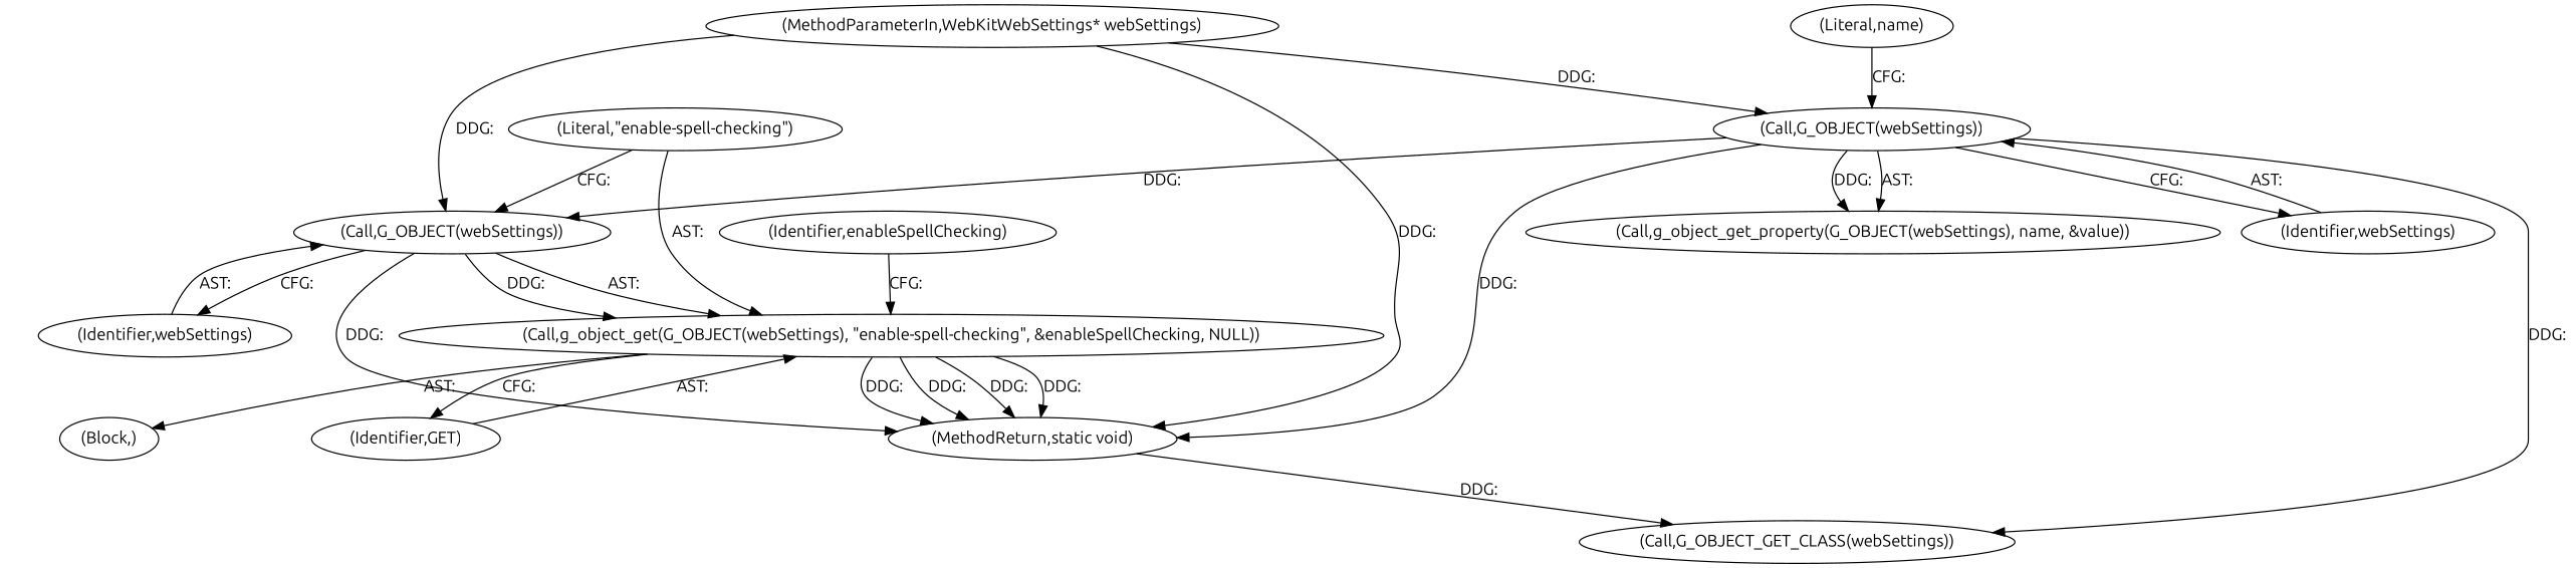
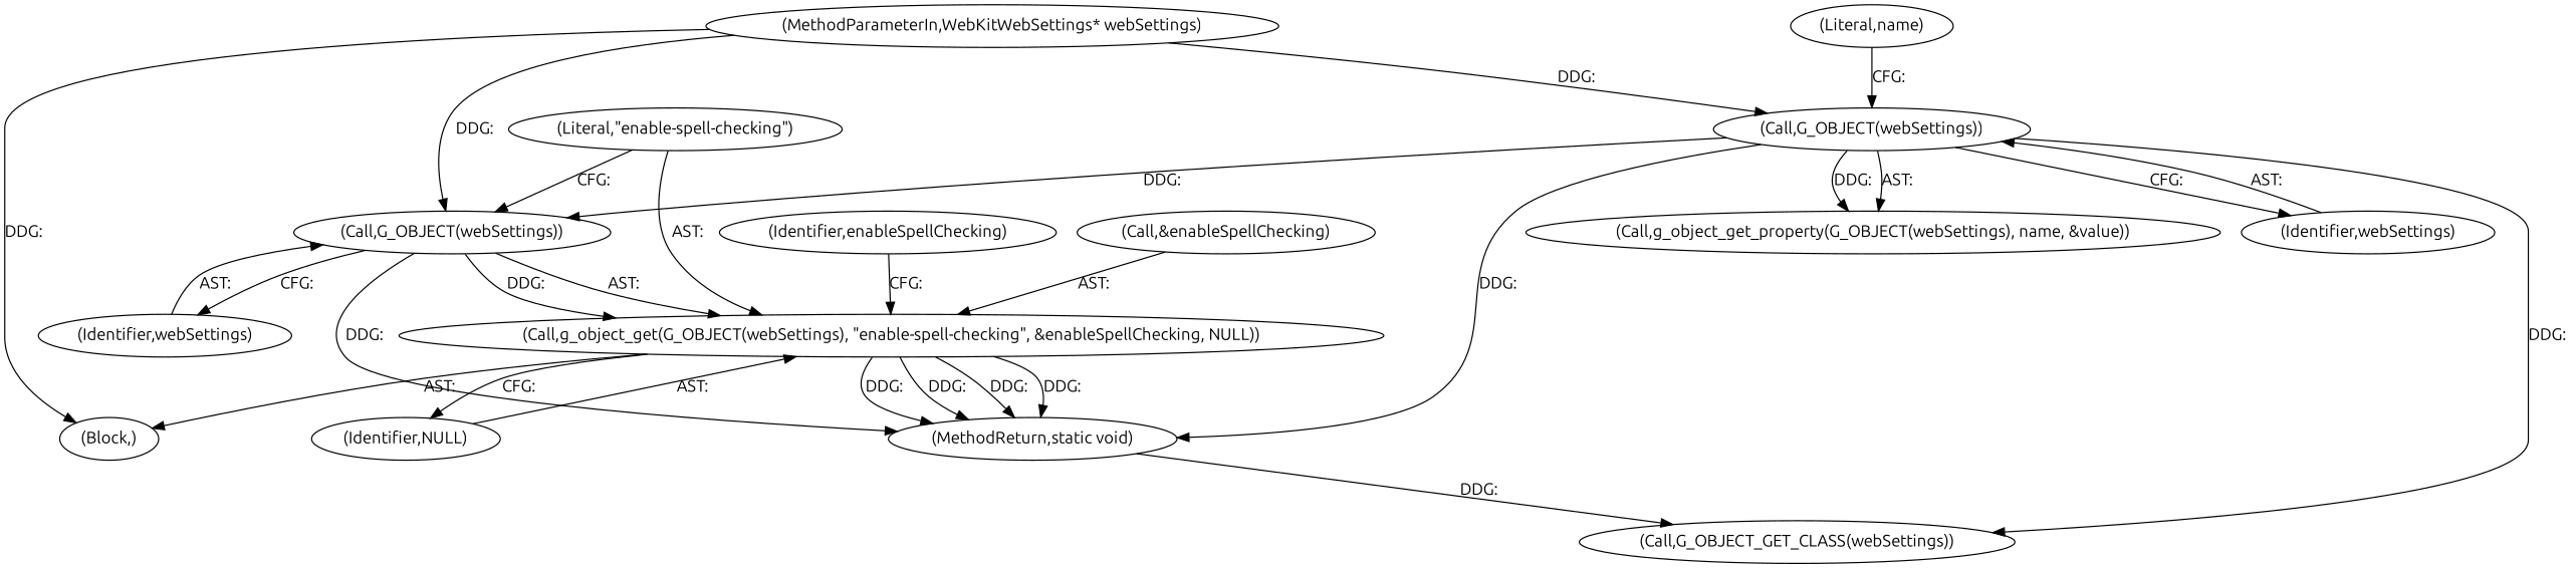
  digraph {
    fontname=Ubuntu
    node [fontname=Ubuntu]
    edge [fontname=Ubuntu]
    n1 [label="(Call,G_OBJECT(webSettings))"]
    n2 [label="(Call,g_object_get(G_OBJECT(webSettings), \"enable-spell-checking\", &enableSpellChecking, NULL))"]
    n3 [label="(Identifier,webSettings)"]
    n4 [label="(MethodReturn,static void)"]
-   n5 [label="(Identifier,GET)"]
+   n5 [label="(Identifier,NULL)"]
    n6 [label="(Block,)"]
    n7 [label="(Call,G_OBJECT_GET_CLASS(webSettings))"]
    n8 [label="(Call,G_OBJECT(webSettings))"]
    n9 [label="(Call,g_object_get_property(G_OBJECT(webSettings), name, &value))"]
    n10 [label="(Identifier,webSettings)"]
    n11 [label="(MethodParameterIn,WebKitWebSettings* webSettings)"]
    n12 [label="(Literal,name)"]
    n13 [label="(Literal,\"enable-spell-checking\")"]
+   n14 [label="(Call,&enableSpellChecking)"]
    n15 [label="(Identifier,enableSpellChecking)"]
    n1 -> n2 [label="AST: "]
    n1 -> n2 [label="DDG: "]
    n1 -> n3 [label="CFG: "]
    n1 -> n4 [label="DDG: "]
    n2 -> n4 [label="DDG: "]
    n2 -> n4 [label="DDG: "]
    n2 -> n4 [label="DDG: "]
    n2 -> n4 [label="DDG: "]
    n2 -> n5 [label="CFG: "]
    n2 -> n6 [label="AST: "]
    n3 -> n1 [label="AST: "]
    n4 -> n7 [label="DDG: "]
    n5 -> n2 [label="AST: "]
    n8 -> n1 [label="DDG: "]
    n8 -> n4 [label="DDG: "]
    n8 -> n7 [label="DDG: "]
    n8 -> n9 [label="AST: "]
    n8 -> n9 [label="DDG: "]
    n8 -> n10 [label="CFG: "]
    n10 -> n8 [label="AST: "]
    n11 -> n1 [label="DDG: "]
-   n11 -> n4 [label="DDG: "]
+   n11 -> n6 [label="DDG: "]
    n11 -> n8 [label="DDG: "]
    n12 -> n8 [label="CFG: "]
    n13 -> n1 [label="CFG: "]
    n13 -> n2 [label="AST: "]
+   n14 -> n2 [label="AST: "]
    n15 -> n2 [label="CFG: "]
  }
